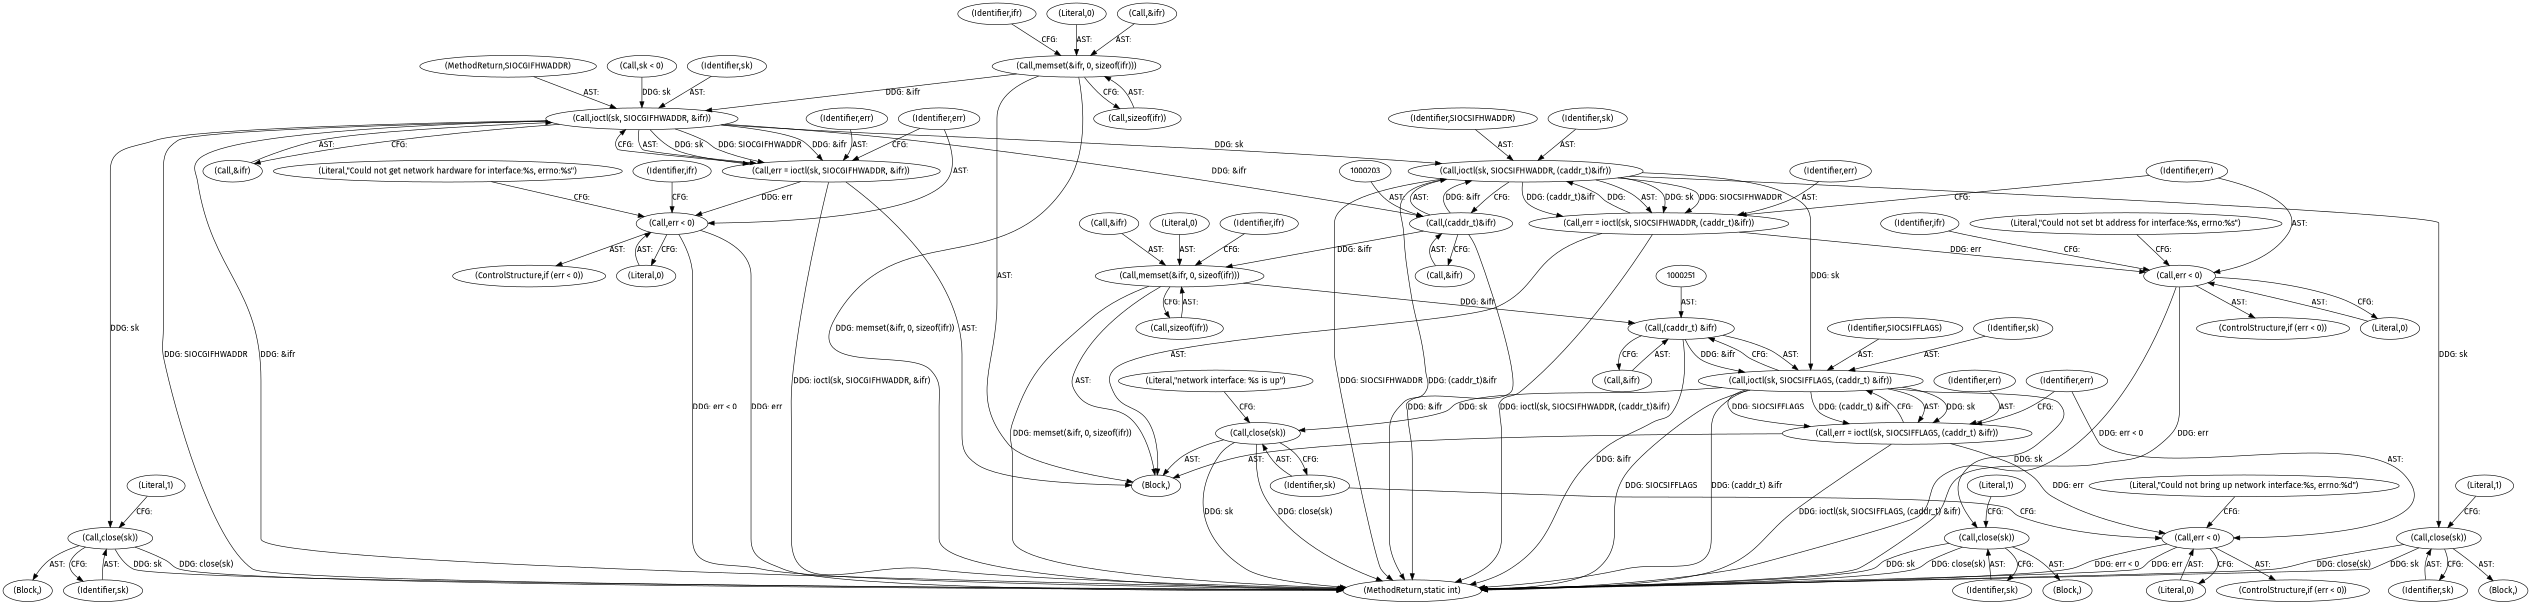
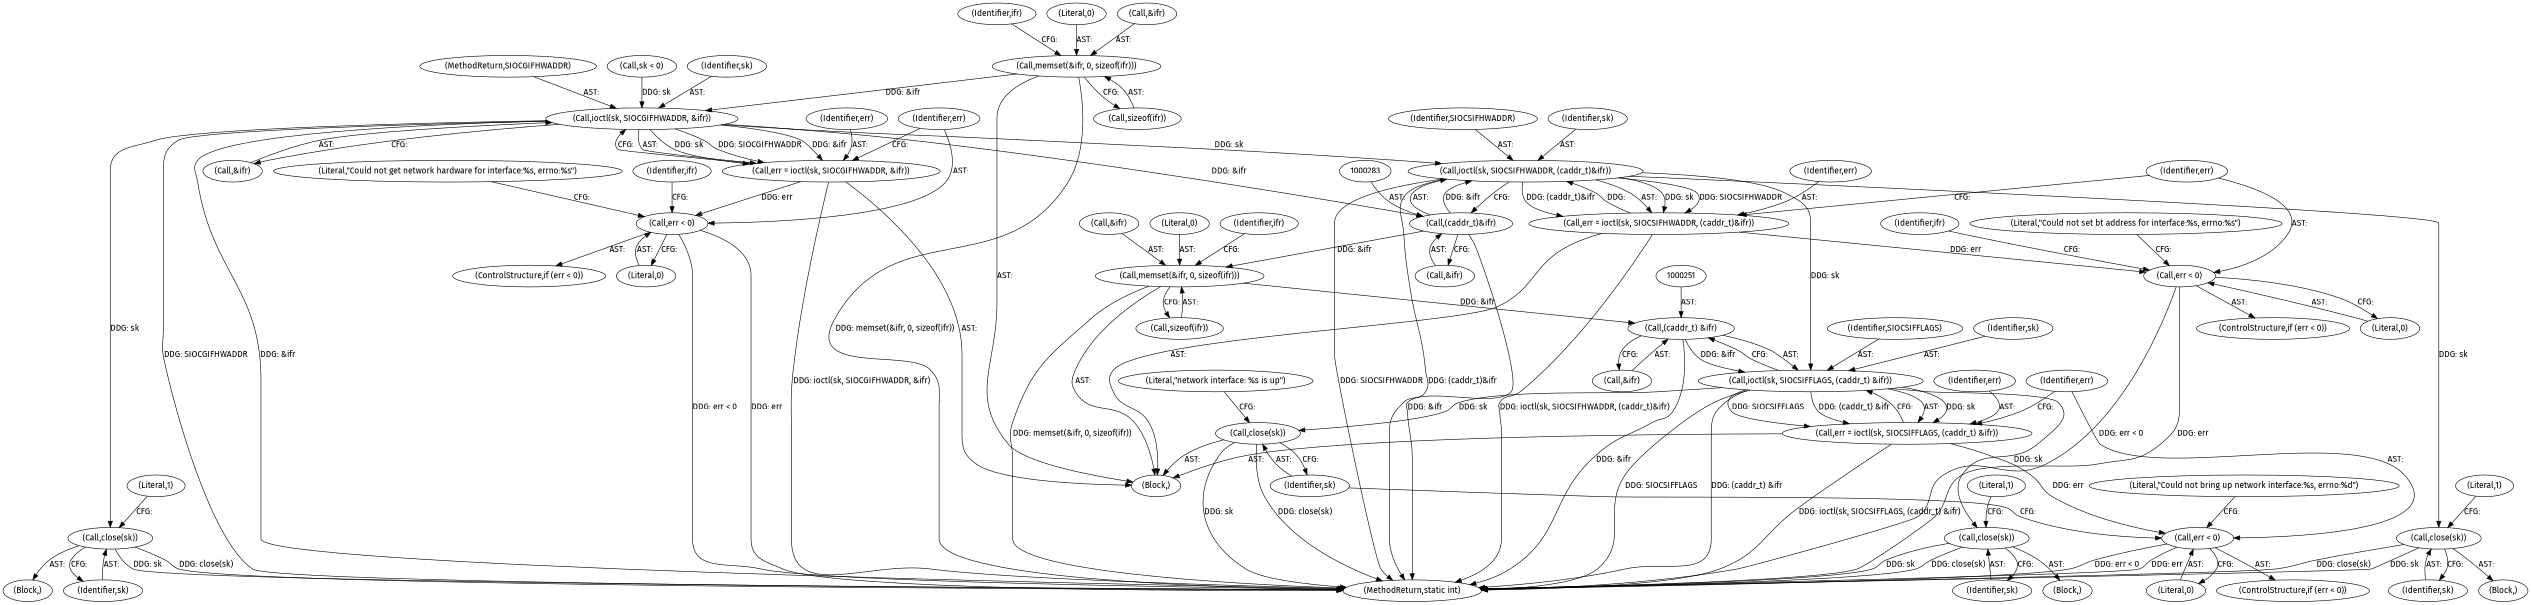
  digraph {
    fontname="Fira Sans"
    node [fontname="Fira Sans"]
    edge [fontname="Fira Sans"]
    n1 [label="(Call,memset(&ifr, 0, sizeof(ifr)))"]
    n2 [label="(Call,ioctl(sk, SIOCGIFHWADDR, &ifr))"]
    n3 [label="(MethodReturn,static int)"]
    n4 [label="(Call,sizeof(ifr))"]
    n5 [label="(Block,)"]
    n6 [label="(Call,err = ioctl(sk, SIOCGIFHWADDR, &ifr))"]
    n7 [label="(Call,close(sk))"]
    n8 [label="(Call,ioctl(sk, SIOCSIFHWADDR, (caddr_t)&ifr))"]
    n9 [label="(Call,(caddr_t)&ifr)"]
    n10 [label="(Call,&ifr)"]
    n11 [label="(Call,err < 0)"]
    n12 [label="(Identifier,sk)"]
    n13 [label="(Block,)"]
    n14 [label="(Call,err = ioctl(sk, SIOCSIFHWADDR, (caddr_t)&ifr))"]
    n15 [label="(Call,close(sk))"]
    n16 [label="(Call,ioctl(sk, SIOCSIFFLAGS, (caddr_t) &ifr))"]
    n17 [label="(Call,memset(&ifr, 0, sizeof(ifr)))"]
    n18 [label="(Call,&ifr)"]
    n19 [label="(Literal,0)"]
    n20 [label="(ControlStructure,if (err < 0))"]
    n21 [label="(Call,err < 0)"]
    n22 [label="(Block,)"]
    n23 [label="(Identifier,sk)"]
    n24 [label="(Call,err = ioctl(sk, SIOCSIFFLAGS, (caddr_t) &ifr))"]
    n25 [label="(Call,close(sk))"]
    n26 [label="(Call,close(sk))"]
    n27 [label="(Call,(caddr_t) &ifr)"]
    n28 [label="(ControlStructure,if (err < 0))"]
    n29 [label="(Literal,0)"]
    n30 [label="(Call,err < 0)"]
    n31 [label="(Identifier,sk)"]
    n32 [label="(Block,)"]
    n33 [label="(Identifier,sk)"]
    n34 [label="(Call,&ifr)"]
    n35 [label="(Literal,0)"]
    n36 [label="(ControlStructure,if (err < 0))"]
    n37 [label="(Call,sizeof(ifr))"]
    n38 [label="(Identifier,ifr)"]
    n39 [label="(Literal,1)"]
    n40 [label="(Identifier,err)"]
    n41 [label="(Call,&ifr)"]
    n42 [label="(Literal,\"Could not get network hardware for interface:%s, errno:%s\")"]
    n43 [label="(Literal,1)"]
    n44 [label="(Identifier,SIOCSIFFLAGS)"]
    n45 [label="(Literal,\"network interface: %s is up\")"]
    n46 [label="(MethodReturn,SIOCGIFHWADDR)"]
    n47 [label="(Literal,\"Could not set bt address for interface:%s, errno:%s\")"]
    n48 [label="(Identifier,err)"]
    n49 [label="(Call,sk < 0)"]
    n50 [label="(Identifier,err)"]
    n51 [label="(Literal,0)"]
    n52 [label="(Identifier,SIOCSIFHWADDR)"]
    n53 [label="(Identifier,err)"]
    n54 [label="(Literal,\"Could not bring up network interface:%s, errno:%d\")"]
    n55 [label="(Identifier,ifr)"]
    n56 [label="(Identifier,ifr)"]
    n57 [label="(Identifier,sk)"]
    n58 [label="(Identifier,err)"]
    n59 [label="(Literal,0)"]
    n60 [label="(Identifier,sk)"]
    n61 [label="(Identifier,err)"]
    n62 [label="(Identifier,sk)"]
    n63 [label="(Call,&ifr)"]
    n64 [label="(Literal,1)"]
    n65 [label="(Identifier,ifr)"]
-   1000203
+   1000203 [label=1000283]
    1000251
    n1 -> n2 [label="DDG: &ifr"]
    n1 -> n3 [label="DDG: memset(&ifr, 0, sizeof(ifr))"]
    n1 -> n4 [label="CFG: "]
    n1 -> n5 [label="AST: "]
    n2 -> n3 [label="DDG: SIOCGIFHWADDR"]
    n2 -> n3 [label="DDG: &ifr"]
    n2 -> n6 [label="AST: "]
    n2 -> n6 [label="DDG: sk"]
    n2 -> n6 [label="DDG: SIOCGIFHWADDR"]
    n2 -> n6 [label="DDG: &ifr"]
    n2 -> n7 [label="DDG: sk"]
    n2 -> n8 [label="DDG: sk"]
    n2 -> n9 [label="DDG: &ifr"]
    n2 -> n10 [label="CFG: "]
    n4 -> n1 [label="AST: "]
    n6 -> n2 [label="CFG: "]
    n6 -> n3 [label="DDG: ioctl(sk, SIOCGIFHWADDR, &ifr)"]
    n6 -> n5 [label="AST: "]
    n6 -> n11 [label="DDG: err"]
    n7 -> n3 [label="DDG: close(sk)"]
    n7 -> n3 [label="DDG: sk"]
    n7 -> n12 [label="CFG: "]
    n7 -> n13 [label="AST: "]
    n8 -> n3 [label="DDG: SIOCSIFHWADDR"]
    n8 -> n3 [label="DDG: (caddr_t)&ifr"]
    n8 -> n9 [label="CFG: "]
    n8 -> n14 [label="AST: "]
    n8 -> n14 [label="DDG: sk"]
    n8 -> n14 [label="DDG: SIOCSIFHWADDR"]
    n8 -> n14 [label="DDG: (caddr_t)&ifr"]
    n8 -> n15 [label="DDG: sk"]
    n8 -> n16 [label="DDG: sk"]
    n9 -> n3 [label="DDG: &ifr"]
    n9 -> n8 [label="AST: "]
    n9 -> n8 [label="DDG: &ifr"]
    n9 -> n17 [label="DDG: &ifr"]
    n9 -> n18 [label="CFG: "]
    n10 -> n2 [label="AST: "]
    n11 -> n3 [label="DDG: err"]
    n11 -> n3 [label="DDG: err < 0"]
    n11 -> n19 [label="CFG: "]
    n11 -> n20 [label="AST: "]
    n12 -> n7 [label="AST: "]
    n14 -> n3 [label="DDG: ioctl(sk, SIOCSIFHWADDR, (caddr_t)&ifr)"]
    n14 -> n5 [label="AST: "]
    n14 -> n8 [label="DDG: "]
    n14 -> n21 [label="DDG: err"]
    n15 -> n3 [label="DDG: close(sk)"]
    n15 -> n3 [label="DDG: sk"]
    n15 -> n22 [label="AST: "]
    n15 -> n23 [label="CFG: "]
    n16 -> n3 [label="DDG: (caddr_t) &ifr"]
    n16 -> n3 [label="DDG: SIOCSIFFLAGS"]
    n16 -> n24 [label="AST: "]
    n16 -> n24 [label="DDG: sk"]
    n16 -> n24 [label="DDG: SIOCSIFFLAGS"]
    n16 -> n24 [label="DDG: (caddr_t) &ifr"]
    n16 -> n25 [label="DDG: sk"]
    n16 -> n26 [label="DDG: sk"]
    n16 -> n27 [label="CFG: "]
    n17 -> n3 [label="DDG: memset(&ifr, 0, sizeof(ifr))"]
    n17 -> n5 [label="AST: "]
    n17 -> n27 [label="DDG: &ifr"]
    n17 -> n37 [label="CFG: "]
    n18 -> n9 [label="AST: "]
    n19 -> n11 [label="AST: "]
    n21 -> n3 [label="DDG: err"]
    n21 -> n3 [label="DDG: err < 0"]
    n21 -> n28 [label="AST: "]
    n21 -> n29 [label="CFG: "]
    n23 -> n15 [label="AST: "]
    n24 -> n3 [label="DDG: ioctl(sk, SIOCSIFFLAGS, (caddr_t) &ifr)"]
    n24 -> n5 [label="AST: "]
    n24 -> n16 [label="CFG: "]
    n24 -> n30 [label="DDG: err"]
    n25 -> n3 [label="DDG: sk"]
    n25 -> n3 [label="DDG: close(sk)"]
    n25 -> n31 [label="CFG: "]
    n25 -> n32 [label="AST: "]
    n26 -> n3 [label="DDG: sk"]
    n26 -> n3 [label="DDG: close(sk)"]
    n26 -> n5 [label="AST: "]
    n26 -> n33 [label="CFG: "]
    n27 -> n3 [label="DDG: &ifr"]
    n27 -> n16 [label="AST: "]
    n27 -> n16 [label="DDG: &ifr"]
    n27 -> n34 [label="CFG: "]
    n29 -> n21 [label="AST: "]
    n30 -> n3 [label="DDG: err < 0"]
    n30 -> n3 [label="DDG: err"]
    n30 -> n35 [label="CFG: "]
    n30 -> n36 [label="AST: "]
    n31 -> n25 [label="AST: "]
    n33 -> n26 [label="AST: "]
    n33 -> n30 [label="CFG: "]
    n34 -> n27 [label="AST: "]
    n35 -> n30 [label="AST: "]
    n37 -> n17 [label="AST: "]
    n38 -> n11 [label="CFG: "]
    n39 -> n7 [label="CFG: "]
    n40 -> n14 [label="CFG: "]
    n40 -> n21 [label="AST: "]
    n41 -> n17 [label="AST: "]
    n42 -> n11 [label="CFG: "]
    n43 -> n25 [label="CFG: "]
    n44 -> n16 [label="AST: "]
    n45 -> n26 [label="CFG: "]
    n46 -> n2 [label="AST: "]
    n47 -> n21 [label="CFG: "]
    n48 -> n24 [label="CFG: "]
    n48 -> n30 [label="AST: "]
    n49 -> n2 [label="DDG: sk"]
    n50 -> n6 [label="CFG: "]
    n50 -> n11 [label="AST: "]
    n51 -> n17 [label="AST: "]
    n52 -> n8 [label="AST: "]
    n53 -> n24 [label="AST: "]
    n54 -> n30 [label="CFG: "]
    n55 -> n21 [label="CFG: "]
    n56 -> n1 [label="CFG: "]
    n57 -> n2 [label="AST: "]
    n58 -> n6 [label="AST: "]
    n59 -> n1 [label="AST: "]
    n60 -> n8 [label="AST: "]
    n61 -> n14 [label="AST: "]
    n62 -> n16 [label="AST: "]
    n63 -> n1 [label="AST: "]
    n64 -> n15 [label="CFG: "]
    n65 -> n17 [label="CFG: "]
    1000203 -> n9 [label="AST: "]
    1000251 -> n27 [label="AST: "]
  }
